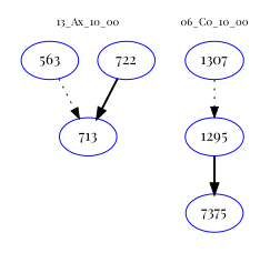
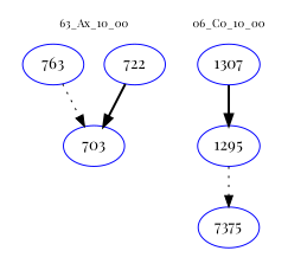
  digraph {
    fontname="Playfair Display"
    node [color=blue fontname="Playfair Display"]
    edge [color=black fontname="Playfair Display" style=bold]
    n1 [label=722]
-   n2 [label=713]
-   n3 [label=563]
+   n2 [label=703]
+   n3 [label=763]
    n4 [label=1307]
    n5 [label=1295]
    n6 [label=7375]
    subgraph cluster_1 {
      color=white
      fontsize=10
-     label="13_Ax_10_00"
+     label="63_Ax_10_00"
      n1
      n2
      n3
    }
    subgraph cluster_2 {
      color=white
      fontsize=10
      label="06_C0_10_00"
      n4
      n5
      n6
    }
    n1 -> n2
    n3 -> n2 [style=dotted]
-   n4 -> n5 [style=dotted]
-   n5 -> n6
+   n4 -> n5
+   n5 -> n6 [style=dotted]
  }
